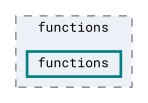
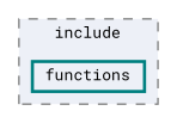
  digraph {
    compound=true
    fontname="Roboto Mono"
    n1 [color=teal fillcolor="#edf0f7" fontname="Roboto Mono" fontsize=10 height=0.2 label=functions shape=box style="filled,bold" width=0.4]
    subgraph cluster_1 {
      bgcolor="#edf0f7"
      fontsize=10
-     label=functions
+     label=include
      pencolor=grey50
      style="filled,dashed"
      n1
    }
  }
